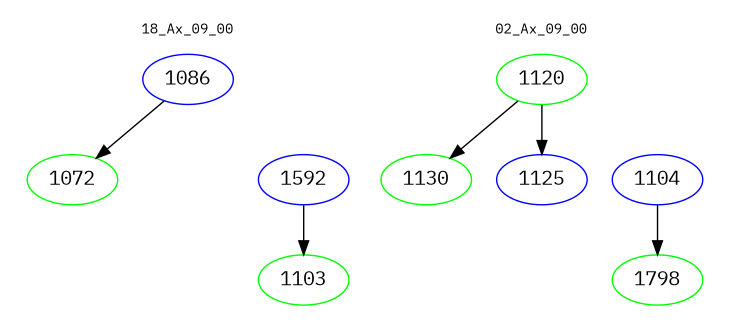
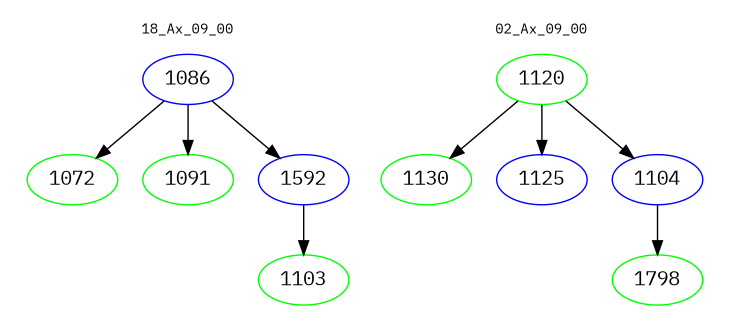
  digraph {
    fontname="IBM Plex Mono"
    node [color=green fontname="IBM Plex Mono"]
    edge [color=black fontname="IBM Plex Mono"]
    n1 [color=blue label=1086]
    n2 [label=1072]
+   n3 [label=1091]
    n4 [color=blue label=1592]
    n5 [label=1103]
    n6 [label=1120]
    n7 [label=1130]
    n8 [color=blue label=1125]
    n9 [color=blue label=1104]
    n10 [label=1798]
    subgraph cluster_1 {
      color=white
      fontsize=10
      label="18_Ax_09_00"
      n1
      n2
+     n3
      n4
      n5
    }
    subgraph cluster_2 {
      color=white
      fontsize=10
      label="02_Ax_09_00"
      n6
      n7
      n8
      n9
      n10
    }
    n1 -> n2
+   n1 -> n3
+   n1 -> n4
    n4 -> n5
    n6 -> n7
    n6 -> n8
+   n6 -> n9
    n9 -> n10
  }
